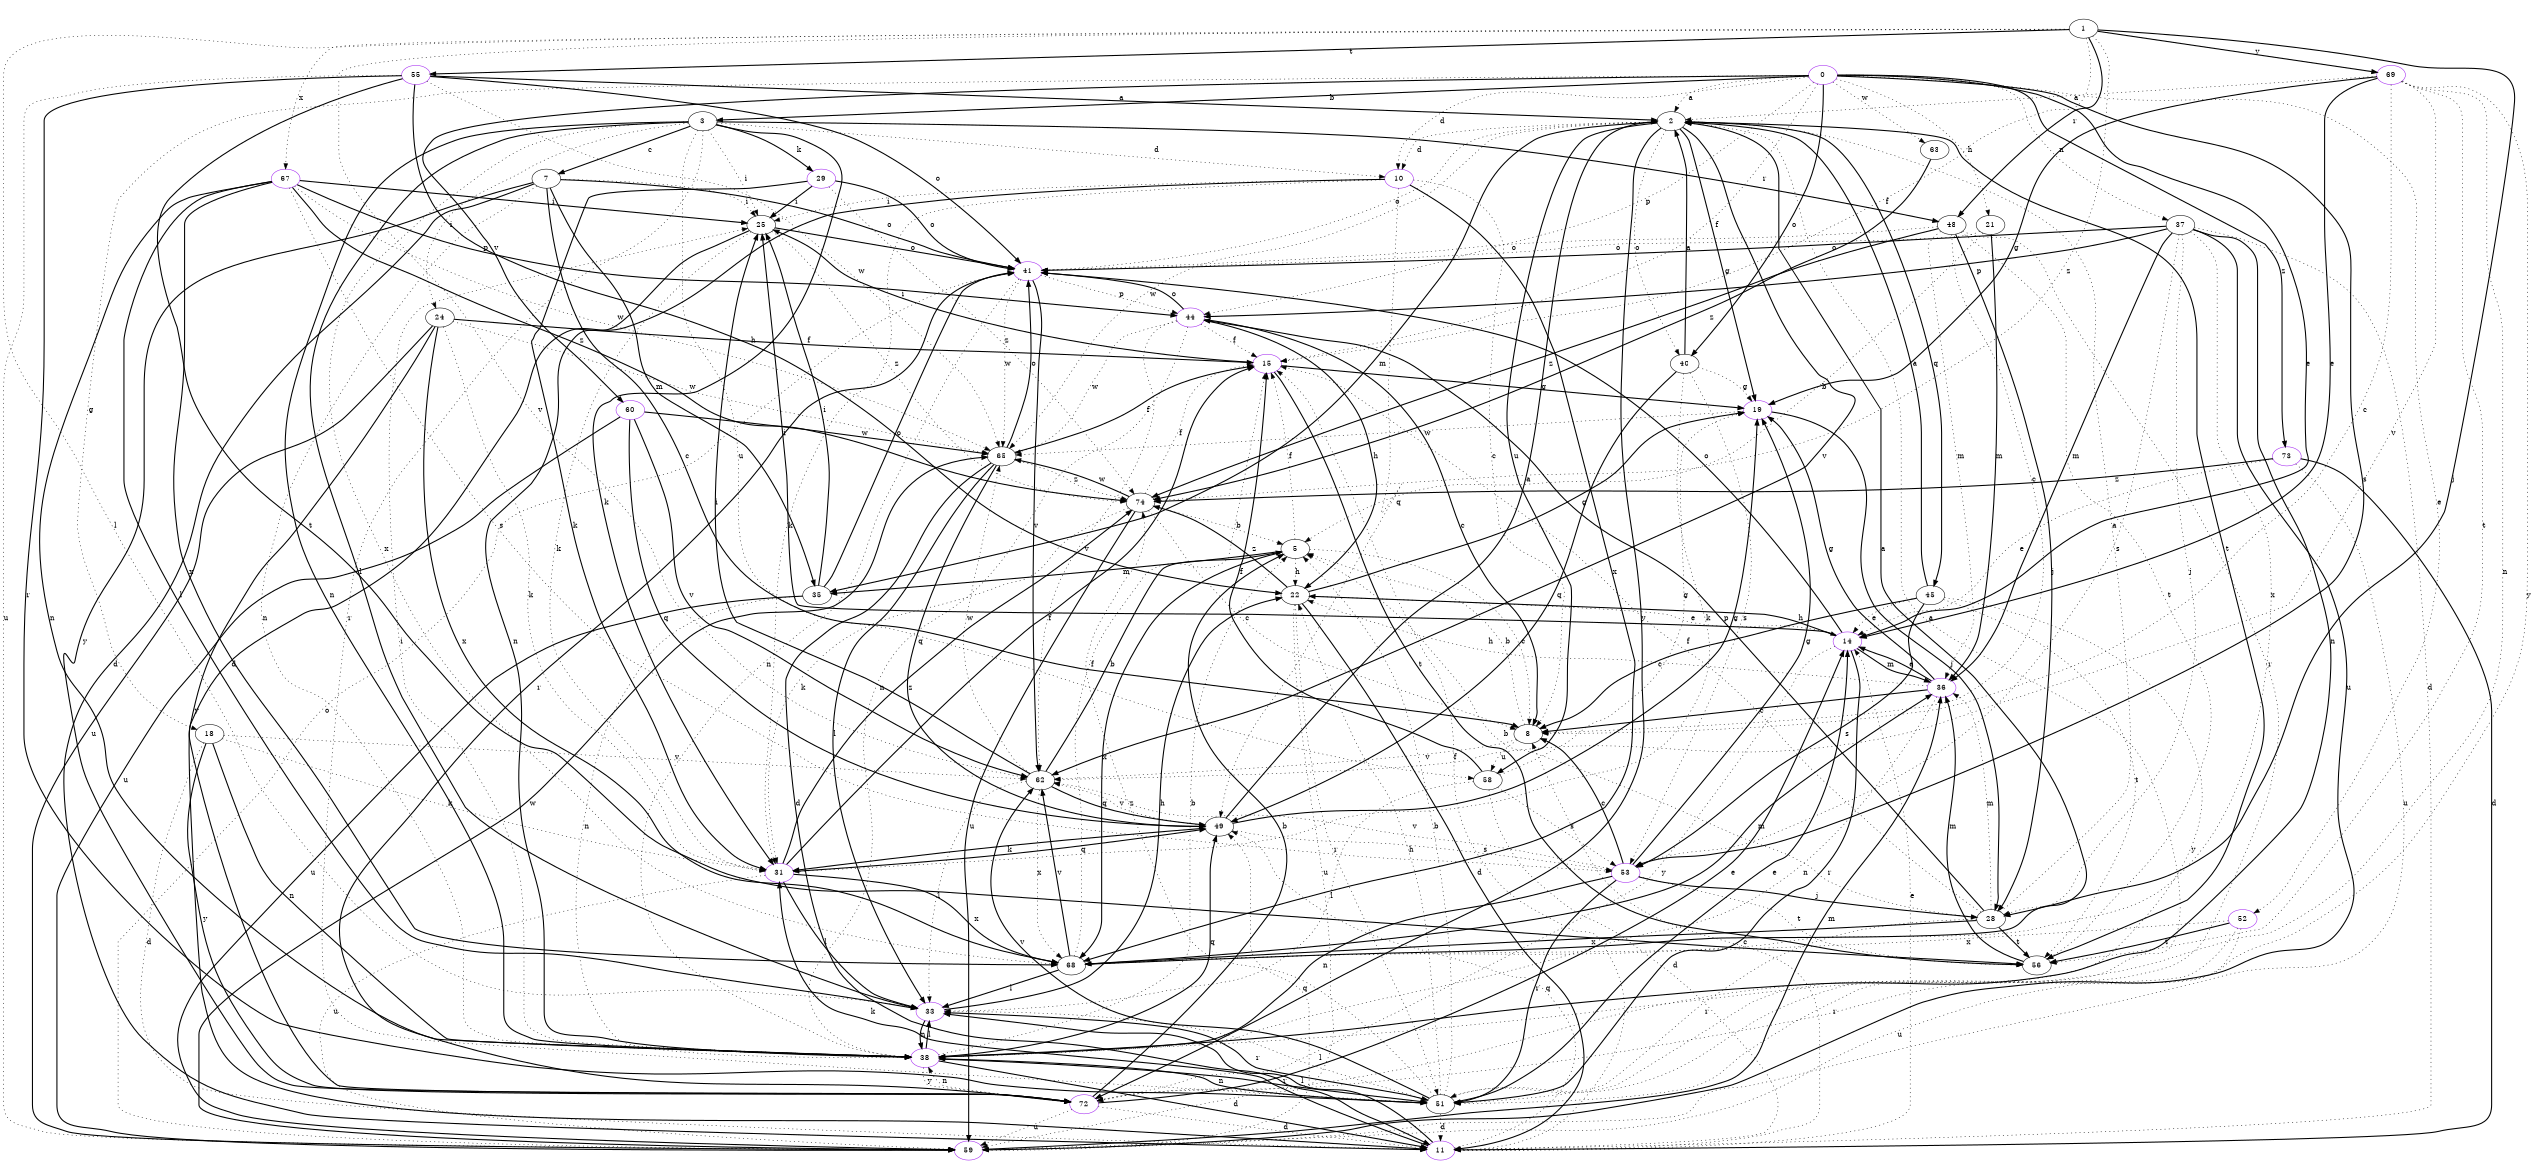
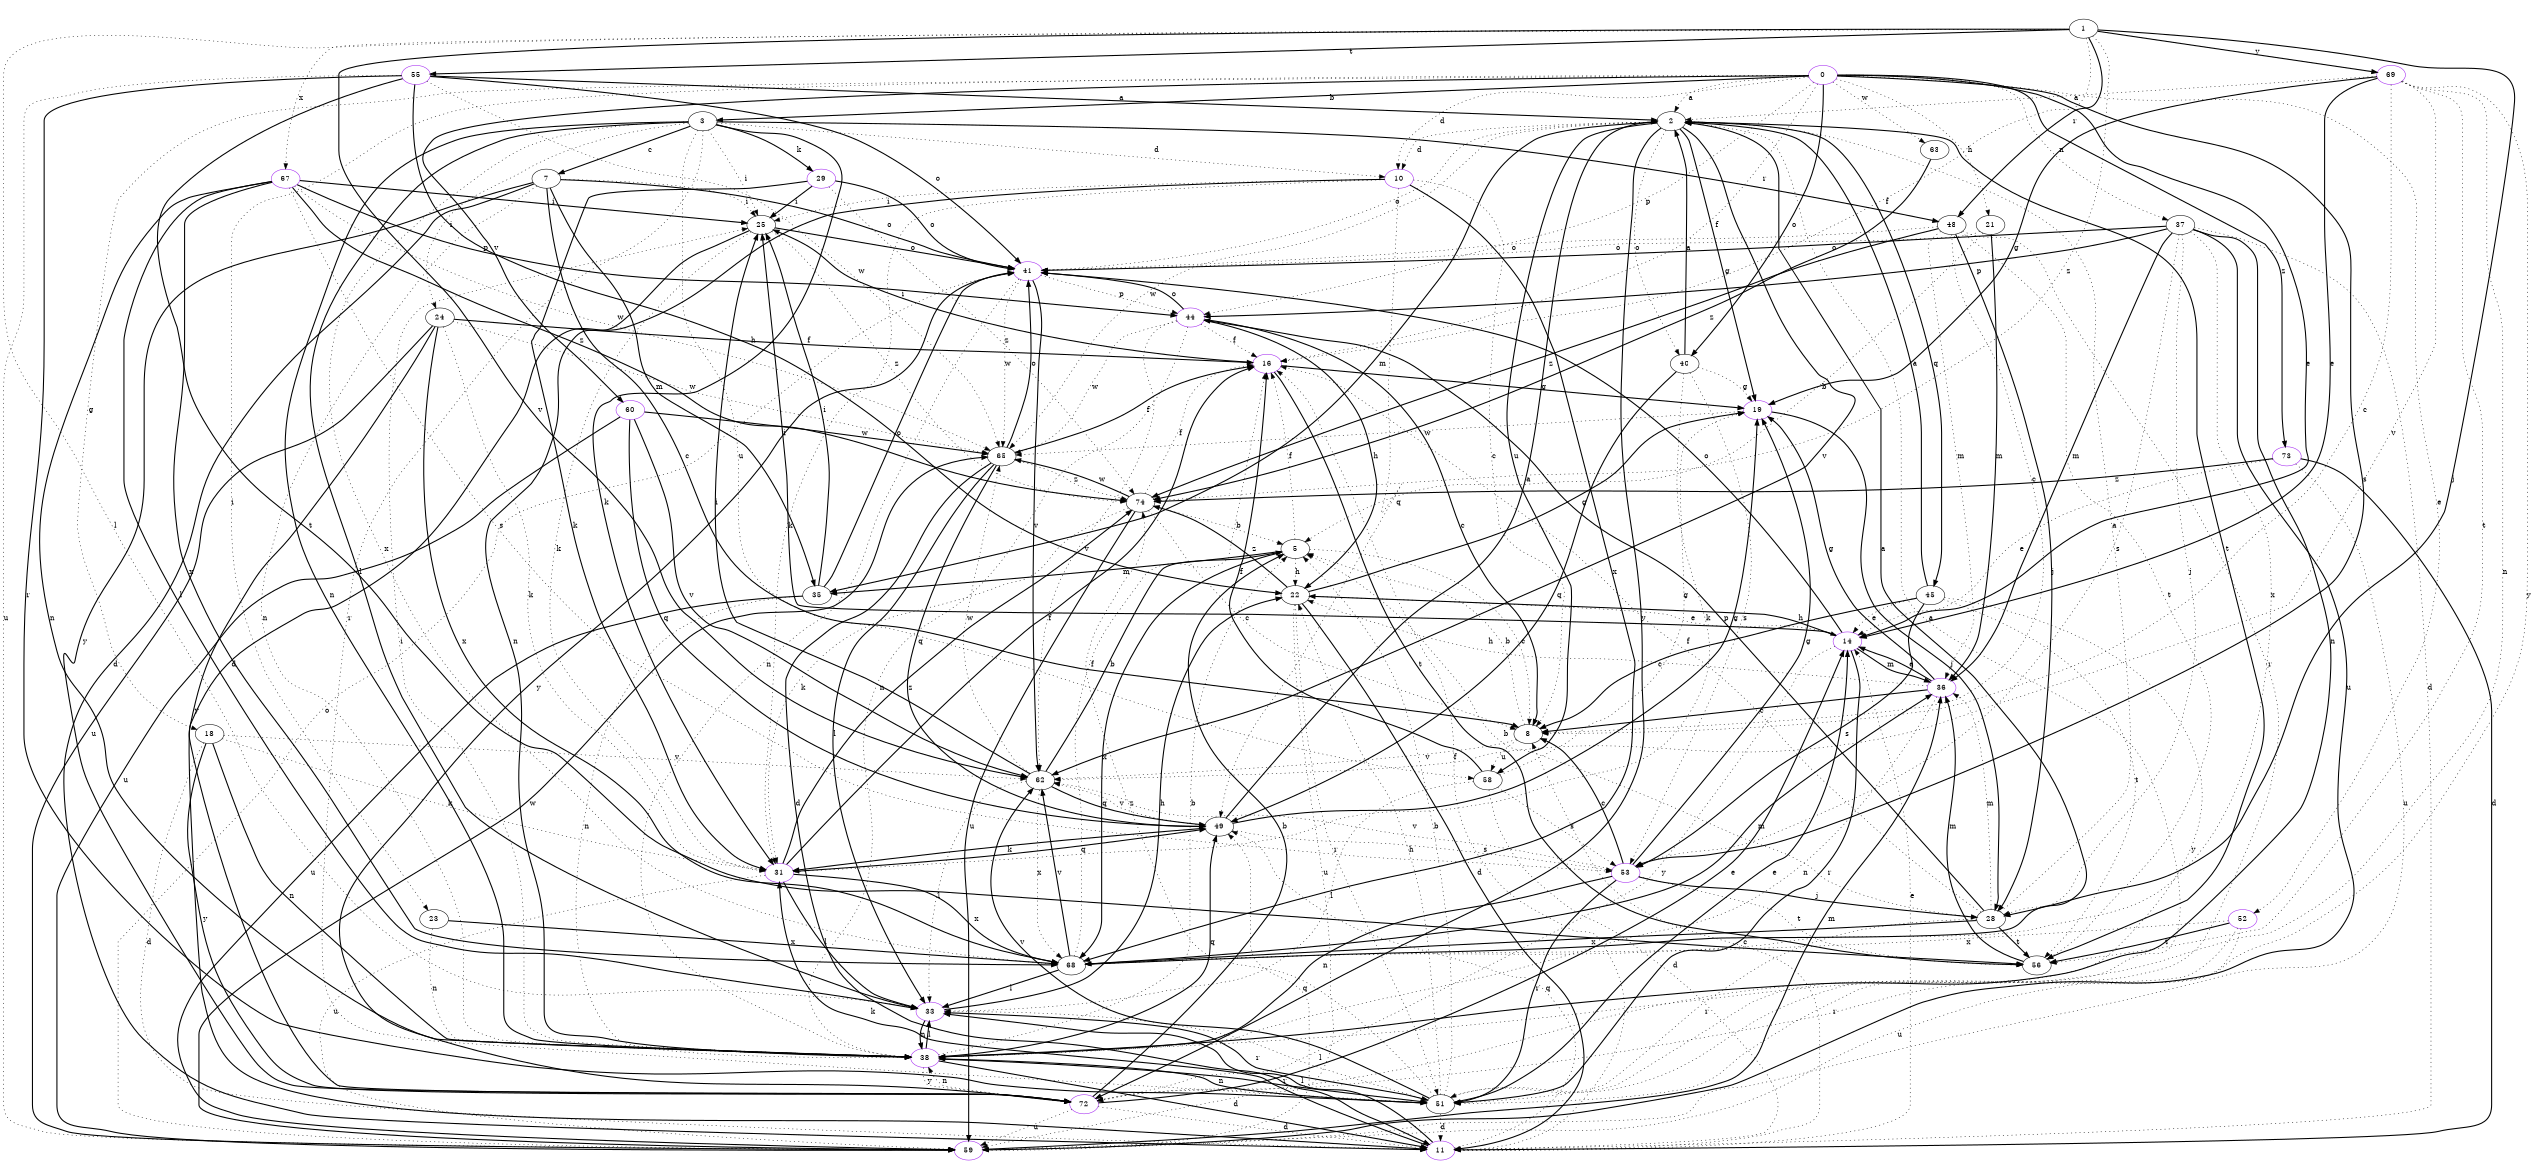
  strict digraph {
    node [color=black]
    edge [style=bold]
    0 [color=purple]
    2
    3
    10 [color=purple]
    n5 [color=purple label=52]
    14 [color=purple]
-   16 [color=purple label=15]
+   16 [color=purple]
    18
    21
+   23
    37
    40
    44 [color=purple]
    53 [color=purple]
    60 [color=purple]
    63
    73 [color=purple]
    62
    19 [color=purple]
    35
    41 [color=purple]
    45
    56
    58
    65
    72 [color=purple]
    33 [color=purple]
    48
    7
    24
    25
    29 [color=purple]
    31 [color=purple]
    38 [color=purple]
    51
    68
    8
    11 [color=purple]
    n39 [label=49]
    59 [color=purple]
    22
    36 [color=purple]
    5
    28
    74
    1
    55 [color=purple]
    67 [color=purple]
    69 [color=purple]
    0 -> 2 [label=a style=dotted]
    0 -> 3 [label=b]
    0 -> 10 [label=d style=dotted]
    0 -> n5 [label=e style=dotted]
    0 -> 14 [label=e]
    0 -> 16 [label=f style=dotted]
    0 -> 18 [label=g style=dotted]
    0 -> 21 [label=h style=dotted]
+   0 -> 23 [label=i style=dotted]
    0 -> 37 [label=n style=dotted]
    0 -> 40 [label=o]
    0 -> 44 [label=p style=dotted]
    0 -> 53 [label=s]
    0 -> 60 [label=v]
    0 -> 63 [label=w style=dotted]
    0 -> 73 [label=z]
    2 -> 10 [label=d style=dotted]
    2 -> 40 [label=o style=dotted]
    2 -> 62 [label=v]
    2 -> 19 [label=g]
    2 -> 35 [label=m]
    2 -> 41 [label=o style=dotted]
    2 -> 45 [label=q]
    2 -> 56 [label=t]
    2 -> 58 [label=u]
    2 -> 65 [label=w style=dotted]
    2 -> 72 [label=y]
    3 -> 10 [label=d style=dotted]
    3 -> 58 [label=u style=dotted]
    3 -> 33 [label=l]
    3 -> 48 [label=r]
    3 -> 7 [label=c]
    3 -> 24 [label=i style=dotted]
    3 -> 25 [label=i style=dotted]
    3 -> 29 [label=k]
    3 -> 31 [label=k]
    3 -> 38 [label=n]
    3 -> 51 [label=r style=dotted]
    3 -> 68 [label=x style=dotted]
    10 -> 25 [label=i style=dotted]
    10 -> 31 [label=k style=dotted]
    10 -> 68 [label=x]
    10 -> 8 [label=c style=dotted]
    10 -> 11 [label=d]
    10 -> n39 [label=q style=dotted]
    n5 -> 56 [label=t]
    n5 -> 51 [label=r style=dotted]
    n5 -> 68 [label=x style=dotted]
    n5 -> 59 [label=u style=dotted]
    14 -> 41 [label=o]
    14 -> 72 [label=y style=dotted]
    14 -> 25 [label=i]
    14 -> 51 [label=r]
    14 -> 22 [label=h]
    14 -> 36 [label=m]
    16 -> 19 [label=g]
    16 -> 56 [label=t]
    16 -> 25 [label=i]
    18 -> 62 [label=v style=dotted]
    18 -> 72 [label=y]
    18 -> 31 [label=k style=dotted]
    18 -> 38 [label=n]
    18 -> 11 [label=d style=dotted]
    21 -> 41 [label=o style=dotted]
    21 -> 36 [label=m]
    21 -> 5 [label=b style=dotted]
+   23 -> 38 [label=n style=dotted]
+   23 -> 68 [label=x]
    37 -> 44 [label=p]
    37 -> 53 [label=s style=dotted]
    37 -> 41 [label=o]
    37 -> 38 [label=n]
    37 -> 68 [label=x style=dotted]
    37 -> 11 [label=d style=dotted]
    37 -> 59 [label=u]
    37 -> 36 [label=m]
    37 -> 28 [label=j style=dotted]
    40 -> 2 [label=a]
    40 -> 53 [label=s style=dotted]
    40 -> 19 [label=g style=dotted]
    40 -> 31 [label=k style=dotted]
    40 -> n39 [label=q]
    44 -> 16 [label=f style=dotted]
    44 -> 62 [label=v style=dotted]
    44 -> 41 [label=o]
    44 -> 65 [label=w style=dotted]
    44 -> 38 [label=n style=dotted]
    44 -> 8 [label=c]
    44 -> 22 [label=h]
    53 -> 62 [label=v style=dotted]
    53 -> 19 [label=g]
    53 -> 56 [label=t style=dotted]
    53 -> 38 [label=n]
    53 -> 51 [label=r]
    53 -> 8 [label=c]
    53 -> 28 [label=j]
    60 -> 62 [label=v]
    60 -> 65 [label=w]
    60 -> n39 [label=q]
    60 -> 59 [label=u]
    63 -> 74 [label=z]
    73 -> 14 [label=e style=dotted]
    73 -> 11 [label=d]
    73 -> 59 [label=u style=dotted]
    73 -> 74 [label=z]
    62 -> 65 [label=w style=dotted]
    62 -> 33 [label=l style=dotted]
    62 -> 25 [label=i]
    62 -> 68 [label=x style=dotted]
    62 -> n39 [label=q]
    62 -> 5 [label=b]
    19 -> 65 [label=w style=dotted]
    19 -> 28 [label=j]
    35 -> 41 [label=o]
    35 -> 25 [label=i]
    35 -> 38 [label=n style=dotted]
    35 -> 59 [label=u]
    41 -> 44 [label=p style=dotted]
    41 -> 62 [label=v]
    41 -> 65 [label=w style=dotted]
-   41 -> 72 [label=r]
+   41 -> 72 [label=y]
    41 -> 38 [label=n style=dotted]
    45 -> 2 [label=a]
    45 -> 14 [label=e style=dotted]
    45 -> 53 [label=s]
    45 -> 56 [label=t style=dotted]
    45 -> 72 [label=y style=dotted]
    45 -> 8 [label=c]
    56 -> 36 [label=m]
    58 -> 16 [label=f]
    58 -> 53 [label=s style=dotted]
    58 -> 19 [label=g style=dotted]
    58 -> 33 [label=l style=dotted]
    58 -> 11 [label=d style=dotted]
    65 -> 16 [label=f]
    65 -> 41 [label=o]
    65 -> 33 [label=l]
    65 -> 11 [label=d]
    65 -> n39 [label=q]
    65 -> 74 [label=z style=dotted]
    72 -> 14 [label=e]
    72 -> 38 [label=n style=dotted]
    72 -> 11 [label=d style=dotted]
    72 -> 59 [label=u style=dotted]
    72 -> 5 [label=b]
    33 -> 38 [label=n]
    33 -> 51 [label=r]
    33 -> 22 [label=h]
    48 -> 41 [label=o style=dotted]
    48 -> 56 [label=t style=dotted]
    48 -> 51 [label=r style=dotted]
    48 -> 8 [label=c style=dotted]
    48 -> 36 [label=m style=dotted]
    48 -> 28 [label=j]
    48 -> 74 [label=z]
    7 -> 35 [label=m]
    7 -> 41 [label=o]
    7 -> 72 [label=y]
    7 -> 25 [label=i style=dotted]
    7 -> 38 [label=n style=dotted]
    7 -> 8 [label=c]
    7 -> 11 [label=d]
    24 -> 16 [label=f]
    24 -> 65 [label=w style=dotted]
    24 -> 72 [label=y]
    24 -> 31 [label=k style=dotted]
    24 -> 68 [label=x]
    24 -> 59 [label=u]
    25 -> 41 [label=o]
    25 -> 31 [label=k style=dotted]
    25 -> 38 [label=n]
    25 -> 74 [label=z style=dotted]
    29 -> 41 [label=o]
    29 -> 25 [label=i]
    29 -> 31 [label=k]
    29 -> 74 [label=z style=dotted]
    31 -> 16 [label=f]
    31 -> 33 [label=l]
    31 -> 68 [label=x]
    31 -> n39 [label=q]
    31 -> 59 [label=u style=dotted]
    31 -> 74 [label=z]
    38 -> 72 [label=y style=dotted]
    38 -> 33 [label=l]
    38 -> 25 [label=i style=dotted]
    38 -> 51 [label=r]
    38 -> 11 [label=d]
    38 -> n39 [label=q]
    38 -> 5 [label=b style=dotted]
    51 -> 2 [label=a style=dotted]
    51 -> 14 [label=e]
    51 -> 62 [label=v]
    51 -> 33 [label=l style=dotted]
    51 -> 38 [label=n]
    51 -> 11 [label=d style=dotted]
    51 -> 22 [label=h style=dotted]
    51 -> 5 [label=b style=dotted]
    51 -> 74 [label=z style=dotted]
    68 -> 2 [label=a]
    68 -> 16 [label=f style=dotted]
    68 -> 62 [label=v]
    68 -> 33 [label=l]
    68 -> 36 [label=m]
    8 -> 62 [label=v style=dotted]
    8 -> 58 [label=u style=dotted]
    8 -> 5 [label=b style=dotted]
    11 -> 14 [label=e style=dotted]
    11 -> 16 [label=f style=dotted]
    11 -> 33 [label=l]
    11 -> 31 [label=k]
    11 -> 8 [label=c style=dotted]
    11 -> n39 [label=q style=dotted]
    n39 -> 2 [label=a]
    n39 -> 53 [label=s style=dotted]
    n39 -> 62 [label=v style=dotted]
    n39 -> 19 [label=g]
    n39 -> 31 [label=k]
    59 -> 41 [label=o style=dotted]
    59 -> 65 [label=w]
    59 -> n39 [label=q style=dotted]
    59 -> 36 [label=m]
    22 -> 14 [label=e style=dotted]
    22 -> 19 [label=g]
    22 -> 51 [label=r style=dotted]
    22 -> 11 [label=d]
    22 -> 59 [label=u style=dotted]
    22 -> 74 [label=z]
    36 -> 14 [label=e]
    36 -> 19 [label=g]
    36 -> 38 [label=n style=dotted]
    36 -> 8 [label=c]
    36 -> 22 [label=h style=dotted]
    5 -> 16 [label=f style=dotted]
    5 -> 35 [label=m]
    5 -> 68 [label=x]
    5 -> 8 [label=c style=dotted]
    5 -> 22 [label=h style=dotted]
    28 -> 2 [label=a style=dotted]
    28 -> 16 [label=f style=dotted]
    28 -> 44 [label=p]
    28 -> 56 [label=t]
    28 -> 51 [label=r style=dotted]
    28 -> 68 [label=x]
    28 -> 36 [label=m style=dotted]
    28 -> 5 [label=b style=dotted]
    74 -> 16 [label=f style=dotted]
    74 -> 65 [label=w]
    74 -> 31 [label=k style=dotted]
    74 -> 8 [label=c style=dotted]
    74 -> 59 [label=u]
    74 -> 5 [label=b style=dotted]
    1 -> 16 [label=f style=dotted]
-   1 -> 62 [label=v style=dotted]
+   1 -> 62 [label=v]
    1 -> 33 [label=l style=dotted]
    1 -> 48 [label=r]
    1 -> 28 [label=j]
    1 -> 74 [label=z style=dotted]
    1 -> 55 [label=t]
    1 -> 67 [label=x style=dotted]
    1 -> 69 [label=y]
    55 -> 2 [label=a]
    55 -> 41 [label=o]
    55 -> 56 [label=t]
    55 -> 65 [label=w style=dotted]
    55 -> 51 [label=r]
    55 -> 59 [label=u style=dotted]
    55 -> 22 [label=h]
    67 -> 44 [label=p]
    67 -> 53 [label=s style=dotted]
    67 -> 65 [label=w style=dotted]
    67 -> 33 [label=l]
    67 -> 25 [label=i]
    67 -> 38 [label=n]
    67 -> 68 [label=x]
    67 -> 74 [label=z]
    69 -> 2 [label=a style=dotted]
    69 -> 14 [label=e]
    69 -> 62 [label=v style=dotted]
    69 -> 19 [label=g]
    69 -> 56 [label=t style=dotted]
    69 -> 72 [label=y style=dotted]
    69 -> 38 [label=n style=dotted]
    69 -> 8 [label=c style=dotted]
  }
